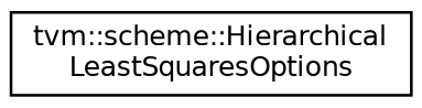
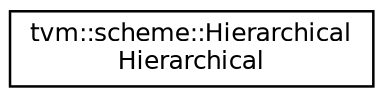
  digraph {
    rankdir=LR
-   n1 [color=black fillcolor=white fontname=Helvetica fontsize=10 height=0.2 label="tvm::scheme::Hierarchical\lLeastSquaresOptions" shape=record style=filled width=0.4]
+   n1 [color=black fillcolor=white fontname=Helvetica fontsize=10 height=0.2 label="tvm::scheme::Hierarchical\lHierarchical" shape=record style=filled width=0.4]
  }
